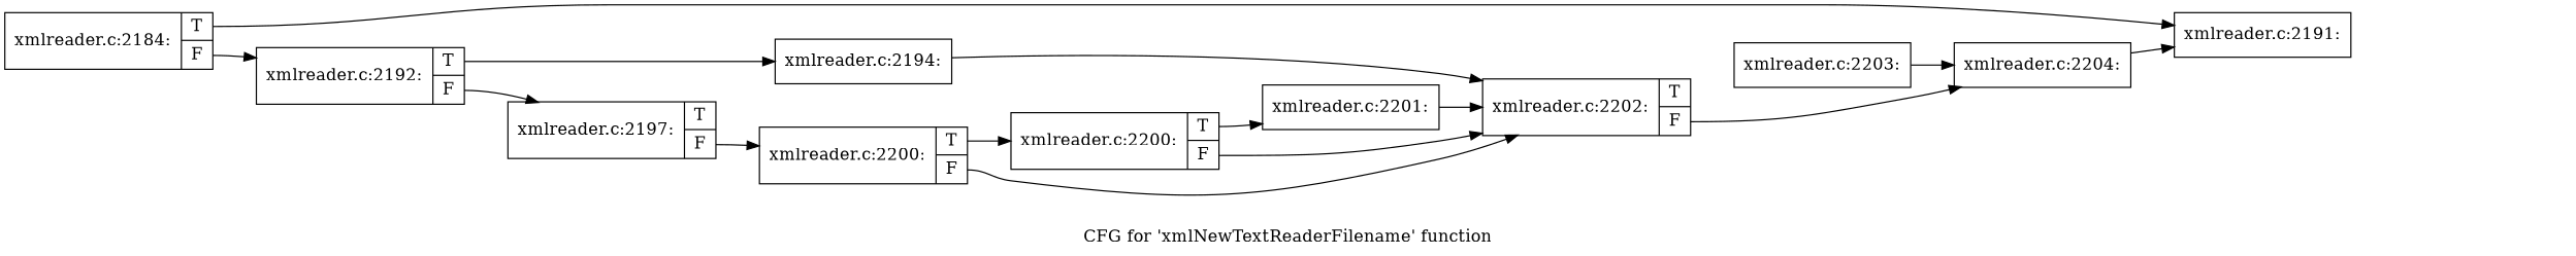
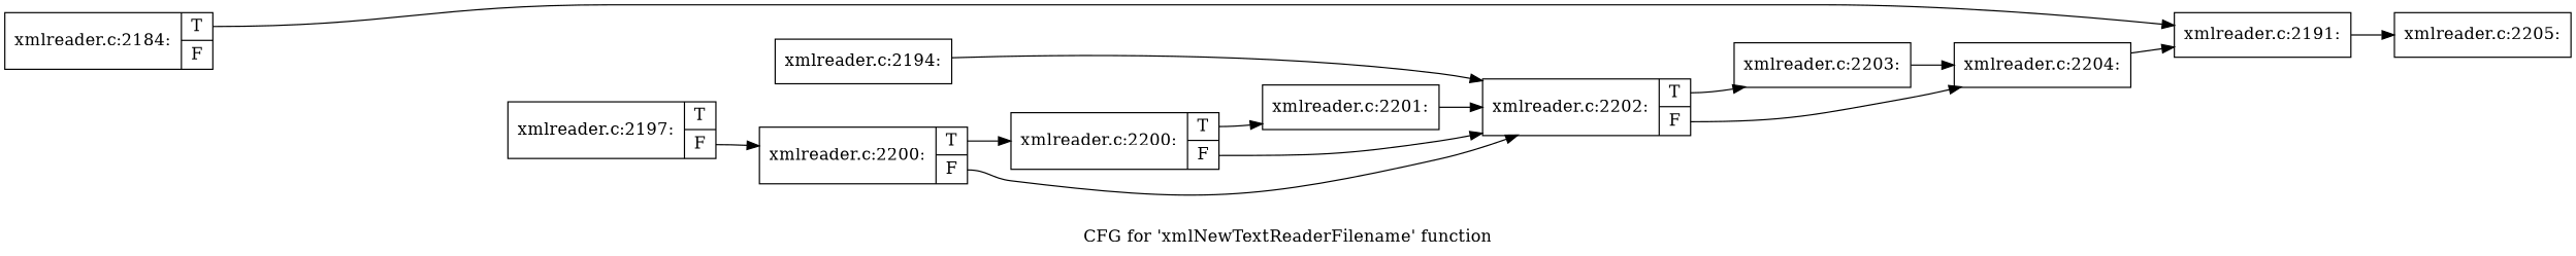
  digraph {
    label="CFG for 'xmlNewTextReaderFilename' function"
    rankdir=LR
    node [shape=record]
    edge [tailport=s1]
    n1 [label="{xmlreader.c:2184:|{<s0>T|<s1>F}}"]
    n2 [label="{xmlreader.c:2191:}"]
-   n3 [label="{xmlreader.c:2192:|{<s0>T|<s1>F}}"]
+   n4 [label="{xmlreader.c:2205:}"]
    n5 [label="{xmlreader.c:2194:}"]
    n6 [label="{xmlreader.c:2197:|{<s0>T|<s1>F}}"]
    n7 [label="{xmlreader.c:2202:|{<s0>T|<s1>F}}"]
    n8 [label="{xmlreader.c:2200:|{<s0>T|<s1>F}}"]
    n9 [label="{xmlreader.c:2200:|{<s0>T|<s1>F}}"]
    n10 [label="{xmlreader.c:2201:}"]
    n11 [label="{xmlreader.c:2203:}"]
    n12 [label="{xmlreader.c:2204:}"]
    n1 -> n2 [tailport=s0]
-   n1 -> n3
-   n3 -> n5 [tailport=s0]
-   n3 -> n6
+   n2 -> n4 [tailport=""]
    n5 -> n7 [tailport=""]
    n6 -> n8
+   n7 -> n11 [tailport=s0]
    n7 -> n12
    n8 -> n7
    n8 -> n9 [tailport=s0]
    n9 -> n7
    n9 -> n10 [tailport=s0]
    n10 -> n7 [tailport=""]
    n11 -> n12 [tailport=""]
    n12 -> n2 [tailport=""]
  }
